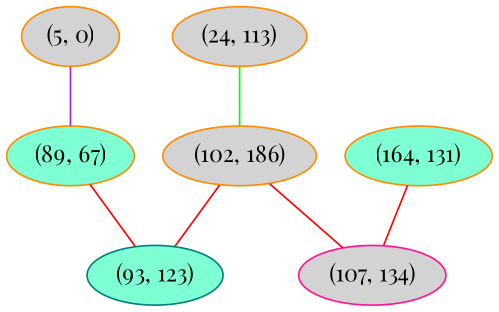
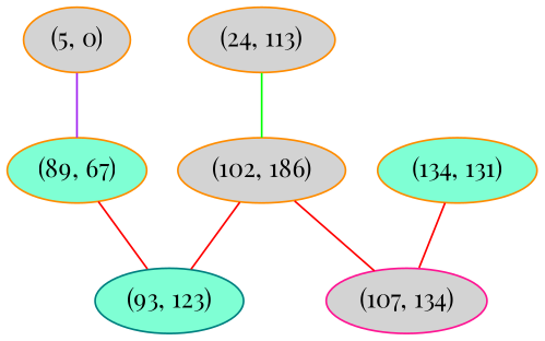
  graph {
    fontname="Playfair Display"
    node [color=darkorange fillcolor=lightgrey fontname="Playfair Display" style=filled]
    edge [color=red fontname="Playfair Display" weight=1]
    n1 [label="(5, 0)"]
    "(89, 67)" [fillcolor=aquamarine]
    "(93, 123)" [color=teal fillcolor=aquamarine]
    n4 [label="(102, 186)"]
    "(24, 113)"
    "(107, 134)" [color=deeppink]
-   "(164, 131)" [fillcolor=aquamarine]
+   "(164, 131)" [fillcolor=aquamarine label="(134, 131)"]
    n1 -- "(89, 67)" [color=purple weight=4]
    "(89, 67)" -- "(93, 123)"
    n4 -- "(93, 123)"
    n4 -- "(107, 134)"
    "(24, 113)" -- n4 [color=green weight=2]
    "(164, 131)" -- "(107, 134)"
  }
